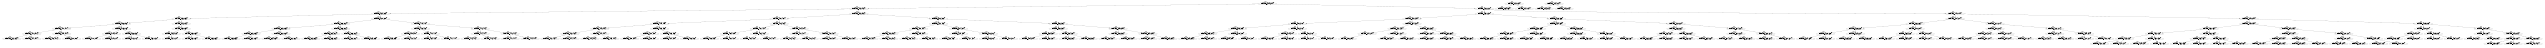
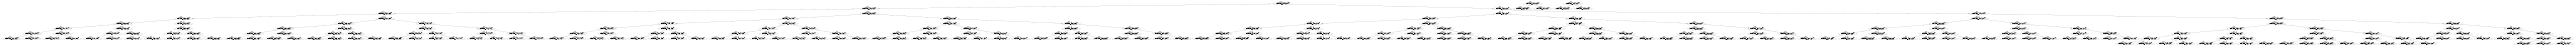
  digraph {
    n1 [label="Node{data=[5094, 5094]}"]
    n2 [label="Node{data=[4150, 4150]}"]
    n3 [label="Node{data=[6678, 6678]}"]
    n4 [label="Node{data=[2854, 2854]}"]
    n5 [label="Node{data=[4223, 4223]}"]
    n6 [label="Node{data=[6527, 6527]}"]
    n7 [label="Node{data=[7040, 7040]}"]
    n8 [label="Node{data=[2838, 2838]}"]
    n9 [label="Node{data=[2870, 2870]}"]
    n10 [label="Node{data=[4207, 4207]}"]
    n11 [label="Node{data=[5078, 5078]}"]
    n12 [label="Node{data=[2056, 2056]}"]
    n13 [label="Node{data=[2846, 2846]}"]
    n14 [label="Node{data=[2862, 2862]}"]
    n15 [label="Node{data=[4142, 4142]}"]
    n16 [label="Node{data=[1977, 1977]}"]
    n17 [label="Node{data=[2765, 2765]}"]
    n18 [label="Node{data=[2850, 2850]}"]
    n19 [label="Node{data=[1918, 1918]}"]
    n20 [label="Node{data=[1979, 1979]}"]
    n21 [label="Node{data=[2119, 2119]}"]
    n22 [label="Node{data=[2836, 2836]}"]
    n23 [label="Node{data=[1331, 1331]}"]
    n24 [label="Node{data=[1947, 1947]}"]
    n25 [label="Node{data=[1978, 1978]}"]
    n26 [label="Node{data=[2027, 2027]}"]
    n27 [label="Node{data=[2107, 2107]}"]
    n28 [label="Node{data=[2124, 2124]}"]
    n29 [label="Node{data=[2773, 2773]}"]
    n30 [label="Node{data=[2837, 2837]}"]
    n31 [label="Node{data=[2848, 2848]}"]
    n32 [label="Node{data=[2852, 2852]}"]
    n33 [label="Node{data=[2840, 2840]}"]
    n34 [label="Node{data=[2839, 2839]}"]
    n35 [label="Node{data=[2841, 2841]}"]
    n36 [label="Node{data=[2844, 2844]}"]
    n37 [label="Node{data=[2843, 2843]}"]
    n38 [label="Node{data=[2845, 2845]}"]
    n39 [label="Node{data=[2847, 2847]}"]
    n40 [label="Node{data=[2851, 2851]}"]
    n41 [label="Node{data=[2853, 2853]}"]
    n42 [label="Node{data=[2858, 2858]}"]
    n43 [label="Node{data=[2866, 2866]}"]
    n44 [label="Node{data=[4138, 4138]}"]
    n45 [label="Node{data=[4146, 4146]}"]
    n46 [label="Node{data=[2856, 2856]}"]
    n47 [label="Node{data=[2860, 2860]}"]
    n48 [label="Node{data=[2864, 2864]}"]
    n49 [label="Node{data=[2868, 2868]}"]
    n50 [label="Node{data=[2855, 2855]}"]
    n51 [label="Node{data=[2857, 2857]}"]
    n52 [label="Node{data=[2859, 2859]}"]
    n53 [label="Node{data=[2861, 2861]}"]
    n54 [label="Node{data=[2863, 2863]}"]
    n55 [label="Node{data=[2865, 2865]}"]
    n56 [label="Node{data=[2867, 2867]}"]
    n57 [label="Node{data=[2869, 2869]}"]
    n58 [label="Node{data=[2907, 2907]}"]
    n59 [label="Node{data=[4140, 4140]}"]
    n60 [label="Node{data=[4144, 4144]}"]
    n61 [label="Node{data=[4148, 4148]}"]
    n62 [label="Node{data=[2895, 2895]}"]
    n63 [label="Node{data=[4137, 4137]}"]
    n64 [label="Node{data=[4139, 4139]}"]
    n65 [label="Node{data=[4141, 4141]}"]
    n66 [label="Node{data=[4143, 4143]}"]
    n67 [label="Node{data=[4145, 4145]}"]
    n68 [label="Node{data=[4147, 4147]}"]
    n69 [label="Node{data=[4149, 4149]}"]
    n70 [label="Node{data=[4199, 4199]}"]
    n71 [label="Node{data=[4215, 4215]}"]
    n72 [label="Node{data=[4231, 4231]}"]
    n73 [label="Node{data=[5086, 5086]}"]
    n74 [label="Node{data=[4195, 4195]}"]
    n75 [label="Node{data=[4203, 4203]}"]
    n76 [label="Node{data=[4211, 4211]}"]
    n77 [label="Node{data=[4219, 4219]}"]
    n78 [label="Node{data=[4152, 4152]}"]
    n79 [label="Node{data=[4197, 4197]}"]
    n80 [label="Node{data=[4201, 4201]}"]
    n81 [label="Node{data=[4205, 4205]}"]
    n82 [label="Node{data=[4151, 4151]}"]
    n83 [label="Node{data=[4194, 4194]}"]
    n84 [label="Node{data=[4196, 4196]}"]
    n85 [label="Node{data=[4198, 4198]}"]
    n86 [label="Node{data=[4200, 4200]}"]
    n87 [label="Node{data=[4202, 4202]}"]
    n88 [label="Node{data=[4204, 4204]}"]
    n89 [label="Node{data=[4206, 4206]}"]
    n90 [label="Node{data=[4209, 4209]}"]
    n91 [label="Node{data=[4213, 4213]}"]
    n92 [label="Node{data=[4217, 4217]}"]
    n93 [label="Node{data=[4221, 4221]}"]
    n94 [label="Node{data=[4208, 4208]}"]
    n95 [label="Node{data=[4210, 4210]}"]
    n96 [label="Node{data=[4212, 4212]}"]
    n97 [label="Node{data=[4214, 4214]}"]
    n98 [label="Node{data=[4216, 4216]}"]
    n99 [label="Node{data=[4218, 4218]}"]
    n100 [label="Node{data=[4220, 4220]}"]
    n101 [label="Node{data=[4222, 4222]}"]
    n102 [label="Node{data=[4227, 4227]}"]
    n103 [label="Node{data=[5074, 5074]}"]
    n104 [label="Node{data=[5082, 5082]}"]
    n105 [label="Node{data=[5090, 5090]}"]
    n106 [label="Node{data=[4225, 4225]}"]
    n107 [label="Node{data=[4229, 4229]}"]
    n108 [label="Node{data=[4840, 4840]}"]
    n109 [label="Node{data=[5076, 5076]}"]
    n110 [label="Node{data=[4224, 4224]}"]
    n111 [label="Node{data=[4226, 4226]}"]
    n112 [label="Node{data=[4228, 4228]}"]
    n113 [label="Node{data=[4230, 4230]}"]
    n114 [label="Node{data=[4232, 4232]}"]
    n115 [label="Node{data=[4871, 4871]}"]
    n116 [label="Node{data=[5075, 5075]}"]
    n117 [label="Node{data=[5077, 5077]}"]
    n118 [label="Node{data=[5080, 5080]}"]
    n119 [label="Node{data=[5084, 5084]}"]
    n120 [label="Node{data=[5088, 5088]}"]
    n121 [label="Node{data=[5092, 5092]}"]
    n122 [label="Node{data=[5079, 5079]}"]
    n123 [label="Node{data=[5081, 5081]}"]
    n124 [label="Node{data=[5083, 5083]}"]
    n125 [label="Node{data=[5085, 5085]}"]
    n126 [label="Node{data=[5087, 5087]}"]
    n127 [label="Node{data=[5089, 5089]}"]
    n128 [label="Node{data=[5091, 5091]}"]
    n129 [label="Node{data=[5093, 5093]}"]
    n130 [label="Node{data=[5420, 5420]}"]
    n131 [label="Node{data=[6662, 6662]}"]
    n132 [label="Node{data=[6704, 6704]}"]
    n133 [label="Node{data=[8190, 8190]}"]
    n134 [label="Node{data=[5102, 5102]}"]
    n135 [label="Node{data=[6519, 6519]}"]
    n136 [label="Node{data=[6594, 6594]}"]
    n137 [label="Node{data=[6670, 6670]}"]
    n138 [label="Node{data=[5098, 5098]}"]
    n139 [label="Node{data=[5106, 5106]}"]
    n140 [label="Node{data=[6487, 6487]}"]
    n141 [label="Node{data=[6523, 6523]}"]
    n142 [label="Node{data=[5096, 5096]}"]
    n143 [label="Node{data=[5100, 5100]}"]
    n144 [label="Node{data=[5104, 5104]}"]
    n145 [label="Node{data=[5108, 5108]}"]
    n146 [label="Node{data=[5095, 5095]}"]
    n147 [label="Node{data=[5097, 5097]}"]
    n148 [label="Node{data=[5099, 5099]}"]
    n149 [label="Node{data=[5101, 5101]}"]
    n150 [label="Node{data=[5103, 5103]}"]
    n151 [label="Node{data=[5105, 5105]}"]
    n152 [label="Node{data=[5107, 5107]}"]
    n153 [label="Node{data=[5109, 5109]}"]
    n154 [label="Node{data=[6041, 6041]}"]
    n155 [label="Node{data=[6517, 6517]}"]
    n156 [label="Node{data=[6521, 6521]}"]
    n157 [label="Node{data=[6525, 6525]}"]
    n158 [label="Node{data=[6008, 6008]}"]
+   n159 [label="Node{data=[6319, 6319]}"]
    n160 [label="Node{data=[6501, 6501]}"]
    n161 [label="Node{data=[6518, 6518]}"]
    n162 [label="Node{data=[6522, 6522]}"]
    n163 [label="Node{data=[6524, 6524]}"]
    n164 [label="Node{data=[6526, 6526]}"]
    n165 [label="Node{data=[6532, 6532]}"]
    n166 [label="Node{data=[6658, 6658]}"]
    n167 [label="Node{data=[6666, 6666]}"]
    n168 [label="Node{data=[6674, 6674]}"]
    n169 [label="Node{data=[6529, 6529]}"]
    n170 [label="Node{data=[6561, 6561]}"]
    n171 [label="Node{data=[6656, 6656]}"]
    n172 [label="Node{data=[6660, 6660]}"]
    n173 [label="Node{data=[6528, 6528]}"]
    n174 [label="Node{data=[6530, 6530]}"]
    n175 [label="Node{data=[6557, 6557]}"]
    n176 [label="Node{data=[6593, 6593]}"]
    n177 [label="Node{data=[6626, 6626]}"]
    n178 [label="Node{data=[6657, 6657]}"]
    n179 [label="Node{data=[6659, 6659]}"]
    n180 [label="Node{data=[6661, 6661]}"]
    n181 [label="Node{data=[6664, 6664]}"]
    n182 [label="Node{data=[6668, 6668]}"]
    n183 [label="Node{data=[6672, 6672]}"]
    n184 [label="Node{data=[6676, 6676]}"]
    n185 [label="Node{data=[6663, 6663]}"]
    n186 [label="Node{data=[6665, 6665]}"]
    n187 [label="Node{data=[6667, 6667]}"]
    n188 [label="Node{data=[6669, 6669]}"]
    n189 [label="Node{data=[6671, 6671]}"]
    n190 [label="Node{data=[6673, 6673]}"]
    n191 [label="Node{data=[6675, 6675]}"]
    n192 [label="Node{data=[6677, 6677]}"]
    n193 [label="Node{data=[6686, 6686]}"]
    n194 [label="Node{data=[6712, 6712]}"]
    n195 [label="Node{data=[7590, 7590]}"]
    n196 [label="Node{data=[8225, 8225]}"]
    n197 [label="Node{data=[6682, 6682]}"]
    n198 [label="Node{data=[6700, 6700]}"]
    n199 [label="Node{data=[6708, 6708]}"]
    n200 [label="Node{data=[6716, 6716]}"]
    n201 [label="Node{data=[6680, 6680]}"]
    n202 [label="Node{data=[6684, 6684]}"]
    n203 [label="Node{data=[6688, 6688]}"]
    n204 [label="Node{data=[6702, 6702]}"]
    n205 [label="Node{data=[6679, 6679]}"]
    n206 [label="Node{data=[6681, 6681]}"]
    n207 [label="Node{data=[6683, 6683]}"]
    n208 [label="Node{data=[6685, 6685]}"]
    n209 [label="Node{data=[6687, 6687]}"]
    n210 [label="Node{data=[6699, 6699]}"]
    n211 [label="Node{data=[6701, 6701]}"]
    n212 [label="Node{data=[6703, 6703]}"]
    n213 [label="Node{data=[6706, 6706]}"]
    n214 [label="Node{data=[6710, 6710]}"]
    n215 [label="Node{data=[6714, 6714]}"]
    n216 [label="Node{data=[6949, 6949]}"]
    n217 [label="Node{data=[6705, 6705]}"]
    n218 [label="Node{data=[6707, 6707]}"]
    n219 [label="Node{data=[6709, 6709]}"]
    n220 [label="Node{data=[6711, 6711]}"]
    n221 [label="Node{data=[6713, 6713]}"]
    n222 [label="Node{data=[6715, 6715]}"]
    n223 [label="Node{data=[6717, 6717]}"]
    n224 [label="Node{data=[7037, 7037]}"]
    n225 [label="Node{data=[7552, 7552]}"]
    n226 [label="Node{data=[7598, 7598]}"]
    n227 [label="Node{data=[8221, 8221]}"]
    n228 [label="Node{data=[8229, 8229]}"]
    n229 [label="Node{data=[7548, 7548]}"]
    n230 [label="Node{data=[7586, 7586]}"]
    n231 [label="Node{data=[7594, 7594]}"]
    n232 [label="Node{data=[7627, 7627]}"]
    n233 [label="Node{data=[7546, 7546]}"]
    n234 [label="Node{data=[7550, 7550]}"]
    n235 [label="Node{data=[7554, 7554]}"]
    n236 [label="Node{data=[7588, 7588]}"]
    n237 [label="Node{data=[7531, 7531]}"]
    n238 [label="Node{data=[7547, 7547]}"]
    n239 [label="Node{data=[7549, 7549]}"]
    n240 [label="Node{data=[7551, 7551]}"]
    n241 [label="Node{data=[7553, 7553]}"]
    n242 [label="Node{data=[7580, 7580]}"]
    n243 [label="Node{data=[7587, 7587]}"]
    n244 [label="Node{data=[7589, 7589]}"]
    n245 [label="Node{data=[7592, 7592]}"]
    n246 [label="Node{data=[7596, 7596]}"]
    n247 [label="Node{data=[7600, 7600]}"]
    n248 [label="Node{data=[7899, 7899]}"]
    n249 [label="Node{data=[7591, 7591]}"]
    n250 [label="Node{data=[7593, 7593]}"]
    n251 [label="Node{data=[7595, 7595]}"]
    n252 [label="Node{data=[7597, 7597]}"]
    n253 [label="Node{data=[7599, 7599]}"]
    n254 [label="Node{data=[7605, 7605]}"]
    n255 [label="Node{data=[7834, 7834]}"]
    n256 [label="Node{data=[8007, 8007]}"]
    n257 [label="Node{data=[8219, 8219]}"]
    n258 [label="Node{data=[8223, 8223]}"]
    n259 [label="Node{data=[8227, 8227]}"]
    n260 [label="Node{data=[8848, 8848]}"]
    n261 [label="Node{data=[8203, 8203]}"]
    n262 [label="Node{data=[8220, 8220]}"]
    n263 [label="Node{data=[8222, 8222]}"]
    n264 [label="Node{data=[8224, 8224]}"]
    n265 [label="Node{data=[8226, 8226]}"]
    n266 [label="Node{data=[8228, 8228]}"]
    n267 [label="Node{data=[8231, 8231]}"]
    n268 [label="Node{data=[8888, 8888]}"]
    n269 [label="Node{data=[8230, 8230]}"]
    n270 [label="Node{data=[8727, 8727]}"]
    n271 [label="Node{data=[9131, 9131]}"]
    n1 -> n2
    n1 -> n3
    n2 -> n4
    n2 -> n5
    n3 -> n6
    n3 -> n7
    n4 -> n8
    n4 -> n9
    n5 -> n10
    n5 -> n11
    n6 -> n130
    n6 -> n131
    n7 -> n132
    n7 -> n133
    n8 -> n12
    n8 -> n13
    n9 -> n14
    n9 -> n15
    n10 -> n70
    n10 -> n71
    n11 -> n72
    n11 -> n73
    n12 -> n16
    n12 -> n17
    n13 -> n18
    n14 -> n42
    n14 -> n43
    n15 -> n44
    n15 -> n45
    n16 -> n19
    n16 -> n20
    n17 -> n21
    n17 -> n22
    n18 -> n31
    n18 -> n32
    n19 -> n23
    n19 -> n24
    n20 -> n25
    n20 -> n26
    n21 -> n27
    n21 -> n28
    n22 -> n29
    n22 -> n30
    n31 -> n39
    n32 -> n40
    n32 -> n41
    n33 -> n34
    n33 -> n35
    n36 -> n37
    n36 -> n38
    n42 -> n46
    n42 -> n47
    n43 -> n48
    n43 -> n49
    n44 -> n58
    n44 -> n59
    n45 -> n60
    n45 -> n61
    n46 -> n50
    n46 -> n51
    n47 -> n52
    n47 -> n53
    n48 -> n54
    n48 -> n55
    n49 -> n56
    n49 -> n57
    n58 -> n62
    n58 -> n63
    n59 -> n64
    n59 -> n65
    n60 -> n66
    n60 -> n67
    n61 -> n68
    n61 -> n69
    n70 -> n74
    n70 -> n75
    n71 -> n76
    n71 -> n77
    n72 -> n102
    n72 -> n103
    n73 -> n104
    n73 -> n105
    n74 -> n78
    n74 -> n79
    n75 -> n80
    n75 -> n81
    n76 -> n90
    n76 -> n91
    n77 -> n92
    n77 -> n93
    n78 -> n82
    n78 -> n83
    n79 -> n84
    n79 -> n85
    n80 -> n86
    n80 -> n87
    n81 -> n88
    n81 -> n89
    n90 -> n94
    n90 -> n95
    n91 -> n96
    n91 -> n97
    n92 -> n98
    n92 -> n99
    n93 -> n100
    n93 -> n101
    n102 -> n106
    n102 -> n107
    n103 -> n108
    n103 -> n109
    n104 -> n118
    n104 -> n119
    n105 -> n120
    n105 -> n121
    n106 -> n110
    n106 -> n111
    n107 -> n112
    n107 -> n113
    n108 -> n114
    n108 -> n115
    n109 -> n116
    n109 -> n117
    n118 -> n122
    n118 -> n123
    n119 -> n124
    n119 -> n125
    n120 -> n126
    n120 -> n127
    n121 -> n128
    n121 -> n129
    n130 -> n134
    n130 -> n135
    n131 -> n136
    n131 -> n137
    n132 -> n193
    n132 -> n194
    n133 -> n195
    n133 -> n196
    n134 -> n138
    n134 -> n139
    n135 -> n140
    n135 -> n141
    n136 -> n165
    n136 -> n166
    n137 -> n167
    n137 -> n168
    n138 -> n142
    n138 -> n143
    n139 -> n144
    n139 -> n145
    n140 -> n154
    n140 -> n155
    n141 -> n156
    n141 -> n157
    n142 -> n146
    n142 -> n147
    n143 -> n148
    n143 -> n149
    n144 -> n150
    n144 -> n151
    n145 -> n152
    n145 -> n153
    n154 -> n158
+   n154 -> n159
    n155 -> n160
    n155 -> n161
    n156 -> n162
    n157 -> n163
    n157 -> n164
    n165 -> n169
    n165 -> n170
    n166 -> n171
    n166 -> n172
    n167 -> n181
    n167 -> n182
    n168 -> n183
    n168 -> n184
    n169 -> n173
    n169 -> n174
    n170 -> n175
    n170 -> n176
    n171 -> n177
    n171 -> n178
    n172 -> n179
    n172 -> n180
    n181 -> n185
    n181 -> n186
    n182 -> n187
    n182 -> n188
    n183 -> n189
    n183 -> n190
    n184 -> n191
    n184 -> n192
    n193 -> n197
    n193 -> n198
    n194 -> n199
    n194 -> n200
    n195 -> n225
    n195 -> n226
    n196 -> n227
    n196 -> n228
    n197 -> n201
    n197 -> n202
    n198 -> n203
    n198 -> n204
    n199 -> n213
    n199 -> n214
    n200 -> n215
    n200 -> n216
    n201 -> n205
    n201 -> n206
    n202 -> n207
    n202 -> n208
    n203 -> n209
    n203 -> n210
    n204 -> n211
    n204 -> n212
    n213 -> n217
    n213 -> n218
    n214 -> n219
    n214 -> n220
    n215 -> n221
    n215 -> n222
    n216 -> n223
    n216 -> n224
    n225 -> n229
    n225 -> n230
    n226 -> n231
    n226 -> n232
    n227 -> n257
    n227 -> n258
    n228 -> n259
    n228 -> n260
    n229 -> n233
    n229 -> n234
    n230 -> n235
    n230 -> n236
    n231 -> n245
    n231 -> n246
    n232 -> n247
    n232 -> n248
    n233 -> n237
    n233 -> n238
    n234 -> n239
    n234 -> n240
    n235 -> n241
    n235 -> n242
    n236 -> n243
    n236 -> n244
    n245 -> n249
    n245 -> n250
    n246 -> n251
    n246 -> n252
    n247 -> n253
    n247 -> n254
    n248 -> n255
    n248 -> n256
    n257 -> n261
    n257 -> n262
    n258 -> n263
    n258 -> n264
    n259 -> n265
    n259 -> n266
    n260 -> n267
    n260 -> n268
    n267 -> n269
    n267 -> n270
    n268 -> n271
  }
